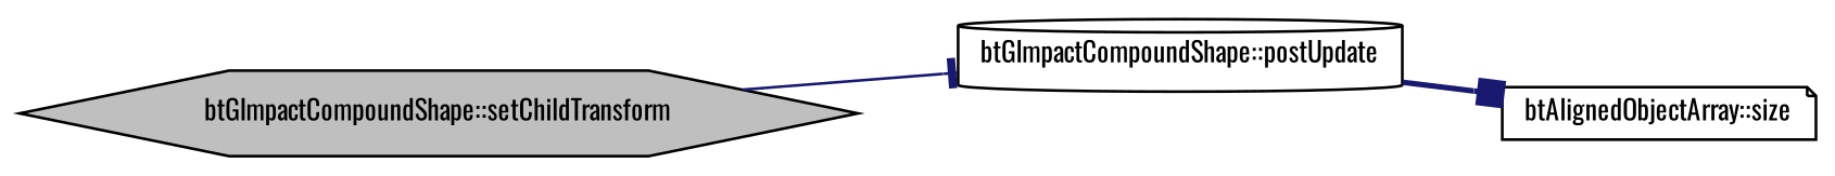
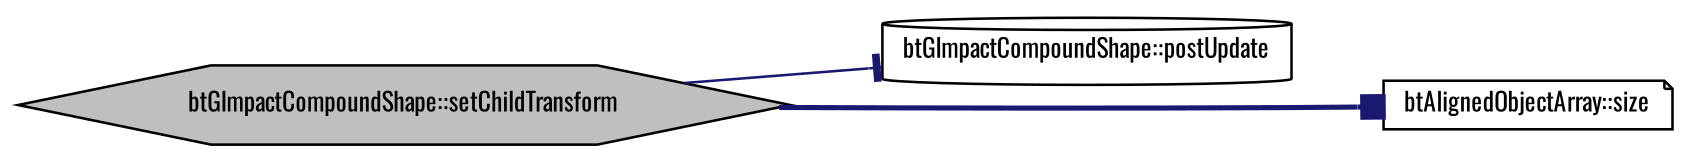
  digraph {
    fontname=Oswald
    rankdir=LR
    node [color=black fontname=Oswald fontsize=10]
    edge [color=midnightblue fontname=Oswald fontsize=10 labelfontname=FreeSans labelfontsize=10]
    n1 [fillcolor=grey75 fontcolor=black height=0.2 label="btGImpactCompoundShape::setChildTransform" shape=hexagon style=filled width=0.4]
    n2 [height=0.2 label="btGImpactCompoundShape::postUpdate" shape=cylinder width=0.4]
    n3 [height=0.2 label="btAlignedObjectArray::size" shape=note width=0.4]
    n1 -> n2 [arrowhead=tee style=solid]
-   n2 -> n3 [arrowhead=box style=bold]
+   n1 -> n3 [arrowhead=box style=bold]
  }
